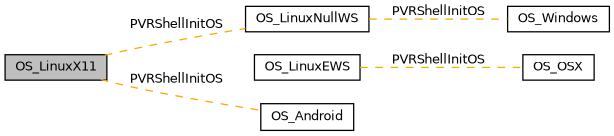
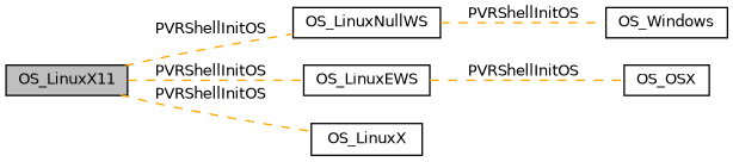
  digraph {
    rankdir=LR
    node [color=black fillcolor=white fontname=Helvetica fontsize=10 shape=record style=filled]
    edge [color=orange dir=none fontname=Helvetica fontsize=10 labelfontname=Helvetica labelfontsize=10 shape=plaintext style=dashed]
    n1 [height=0.2 label=OS_OSX width=0.4]
    n2 [height=0.2 label=OS_LinuxNullWS width=0.4]
    n3 [height=0.2 label=OS_Windows width=0.4]
    n4 [height=0.2 label=OS_LinuxEWS width=0.4]
-   n5 [height=0.2 label=OS_Android width=0.4]
+   n5 [height=0.2 label=OS_LinuxX width=0.4]
    n6 [fillcolor=grey75 fontcolor=black height=0.2 label=OS_LinuxX11 width=0.4]
    n2 -> n3 [label=PVRShellInitOS]
    n4 -> n1 [label=PVRShellInitOS]
    n6 -> n2 [label=PVRShellInitOS]
+   n6 -> n4 [label=PVRShellInitOS]
    n6 -> n5 [label=PVRShellInitOS]
  }
